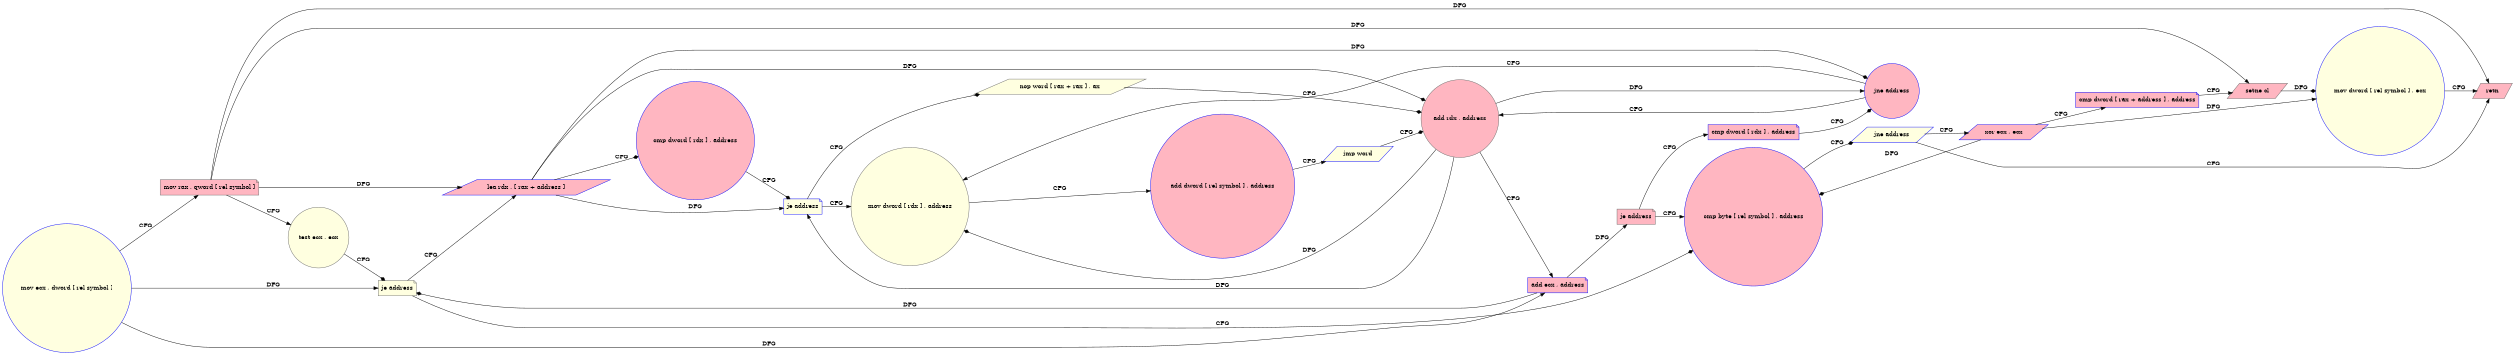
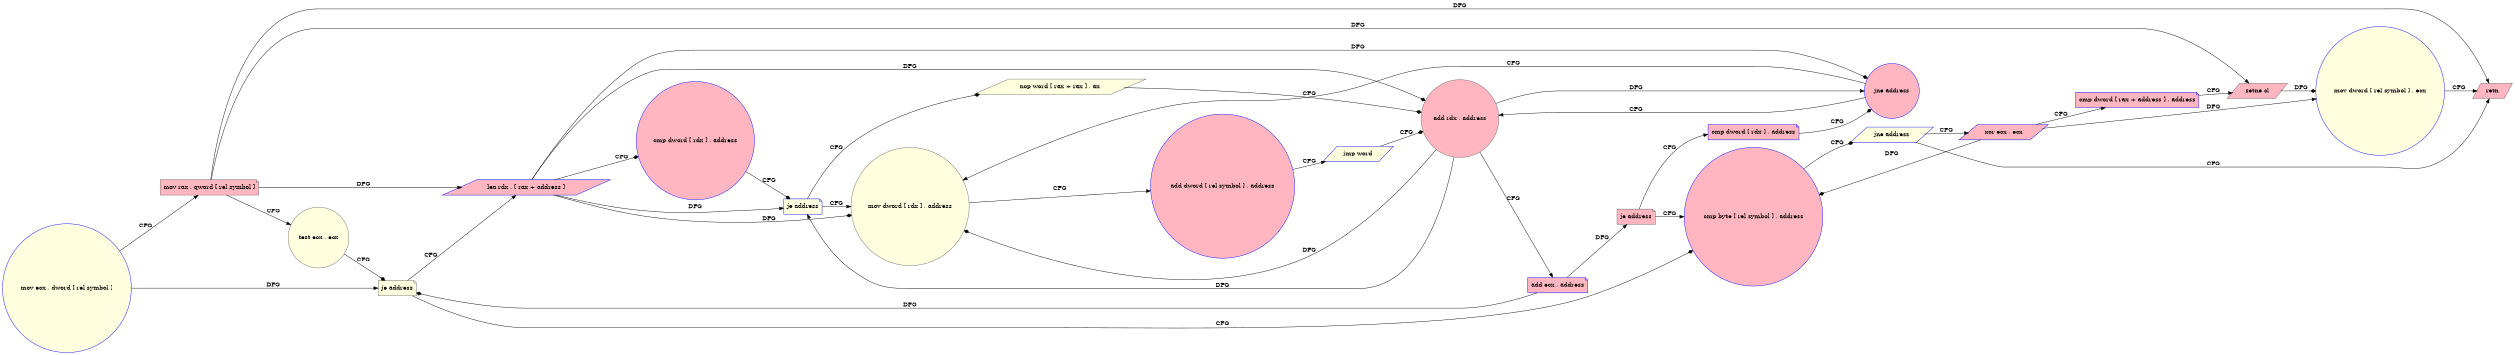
  digraph {
    rankdir=LR
    node [color=blue fillcolor=lightpink shape=circle style=filled]
    edge [arrowhead=normal]
    n1 [fillcolor=lightyellow label="mov ecx , dword [ rel symbol ]"]
    n2 [color=gray40 label="mov rax , qword [ rel symbol ]" shape=note]
    n3 [color=gray40 fillcolor=lightyellow label="je address" shape=note]
    n4 [label="add ecx , address" shape=note]
    n5 [color=gray40 fillcolor=lightyellow label="test ecx , ecx"]
    n6 [label="lea rdx , [ rax + address ]" shape=parallelogram]
    n7 [color=gray40 label=retn shape=parallelogram]
    n8 [color=gray40 label="setne cl" shape=parallelogram]
    n9 [label="cmp byte [ rel symbol ] , address"]
    n10 [color=gray40 label="je address" shape=note]
    n11 [label="cmp dword [ rdx ] , address"]
    n12 [fillcolor=lightyellow label="je address" shape=note]
    n13 [color=gray40 fillcolor=lightyellow label="mov dword [ rdx ] , address"]
    n14 [color=gray40 label="add rdx , address"]
    n15 [label="jne address"]
    n16 [fillcolor=lightyellow label="mov dword [ rel symbol ] , ecx"]
    n17 [fillcolor=lightyellow label="jne address" shape=parallelogram]
    n18 [label="xor ecx , ecx" shape=parallelogram]
    n19 [color=gray40 fillcolor=lightyellow label="nop word [ rax + rax ] , ax" shape=parallelogram]
    n20 [label="add dword [ rel symbol ] , address"]
    n21 [label="cmp dword [ rax + address ] , address" shape=note]
    n22 [fillcolor=lightyellow label="jmp word" shape=parallelogram]
    n23 [label="cmp dword [ rdx ] , address" shape=note]
    n1 -> n2 [label=CFG]
    n1 -> n3 [label=DFG]
-   n1 -> n4 [label=DFG]
    n2 -> n5 [label=CFG]
    n2 -> n6 [label=DFG]
    n2 -> n7 [label=DFG]
    n2 -> n8 [label=DFG]
    n3 -> n6 [label=CFG]
    n3 -> n9 [arrowhead=diamond label=CFG]
    n4 -> n3 [arrowhead=diamond label=DFG]
    n4 -> n10 [label=DFG]
    n5 -> n3 [arrowhead=diamond label=CFG]
    n6 -> n11 [arrowhead=diamond label=CFG]
    n6 -> n12 [label=DFG]
+   n6 -> n13 [arrowhead=diamond label=DFG]
    n6 -> n14 [arrowhead=diamond label=DFG]
    n6 -> n15 [arrowhead=diamond label=DFG]
    n8 -> n16 [arrowhead=diamond label=DFG]
    n9 -> n17 [arrowhead=diamond label=CFG]
    n10 -> n9 [label=CFG]
    n10 -> n23 [label=CFG]
    n11 -> n12 [arrowhead=diamond label=CFG]
    n12 -> n13 [label=CFG]
    n12 -> n19 [arrowhead=diamond label=CFG]
    n13 -> n20 [label=CFG]
    n14 -> n4 [label=CFG]
    n14 -> n12 [label=DFG]
    n14 -> n13 [arrowhead=diamond label=DFG]
    n14 -> n15 [label=DFG]
    n15 -> n13 [label=CFG]
    n15 -> n14 [label=CFG]
    n16 -> n7 [label=CFG]
    n17 -> n7 [label=CFG]
    n17 -> n18 [label=CFG]
    n18 -> n9 [arrowhead=diamond label=DFG]
    n18 -> n16 [label=DFG]
    n18 -> n21 [label=CFG]
    n19 -> n14 [arrowhead=diamond label=CFG]
    n20 -> n22 [label=CFG]
    n21 -> n8 [label=CFG]
    n22 -> n14 [arrowhead=diamond label=CFG]
    n23 -> n15 [arrowhead=diamond label=CFG]
  }
